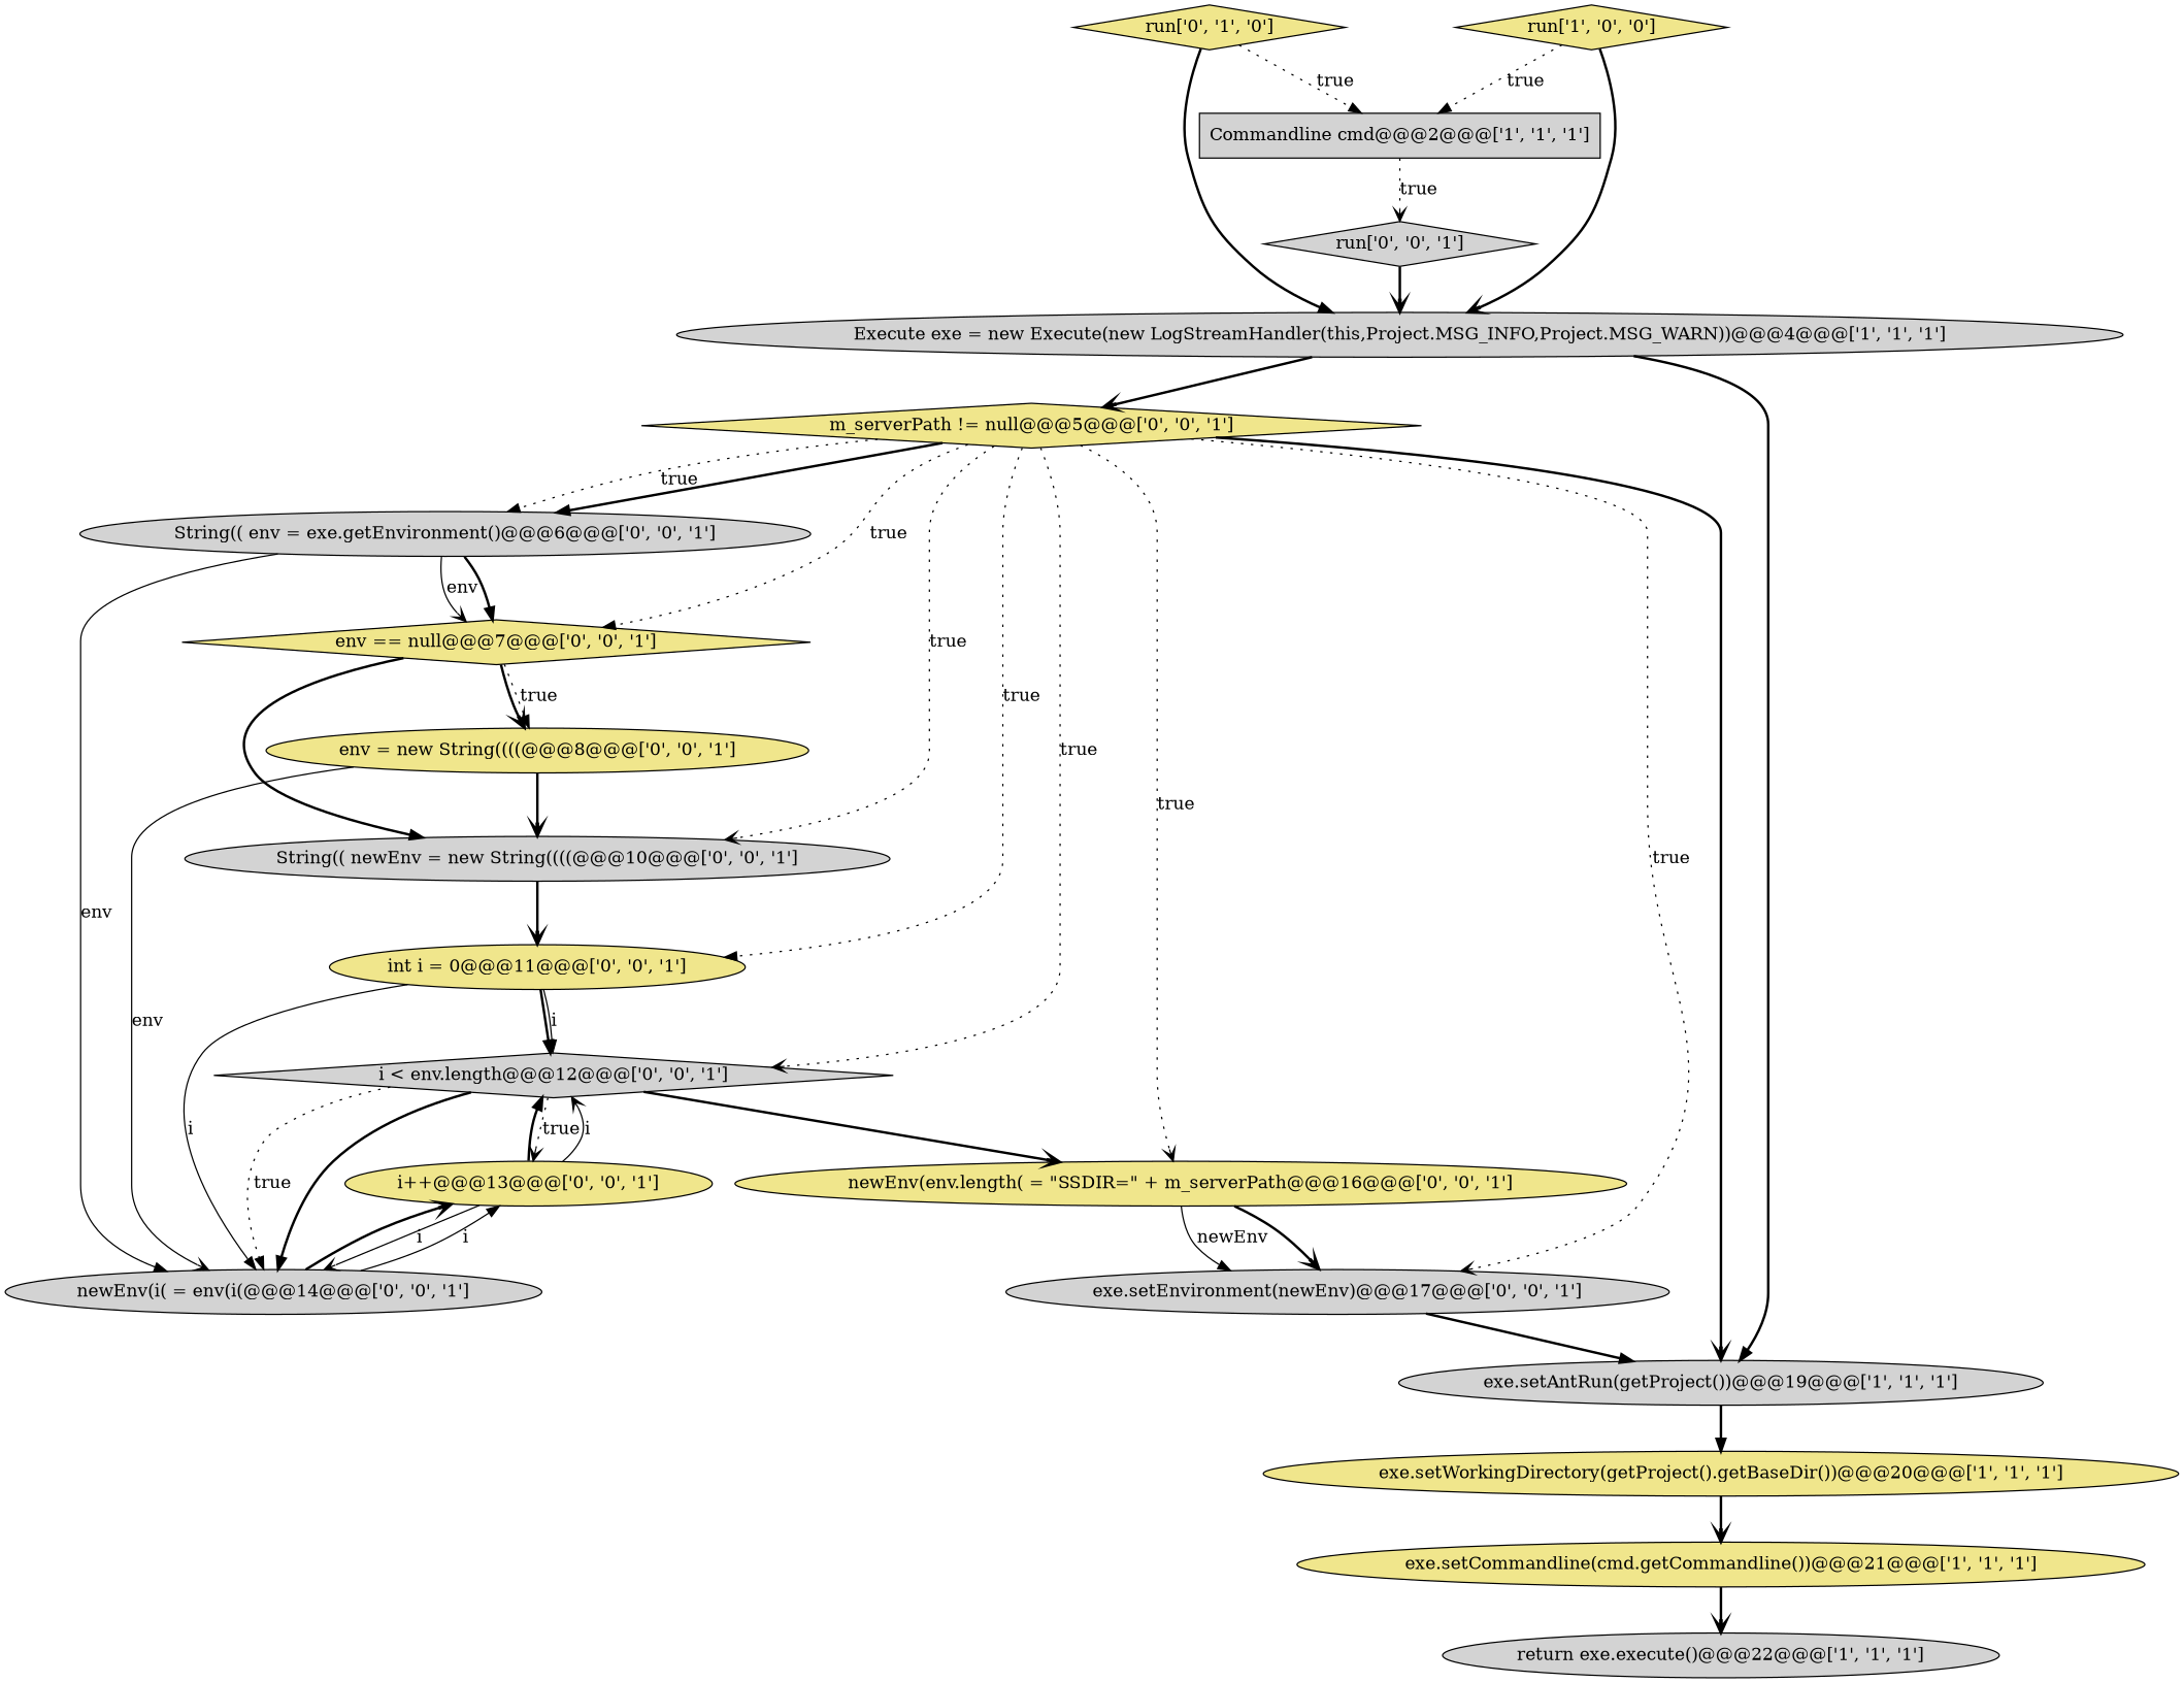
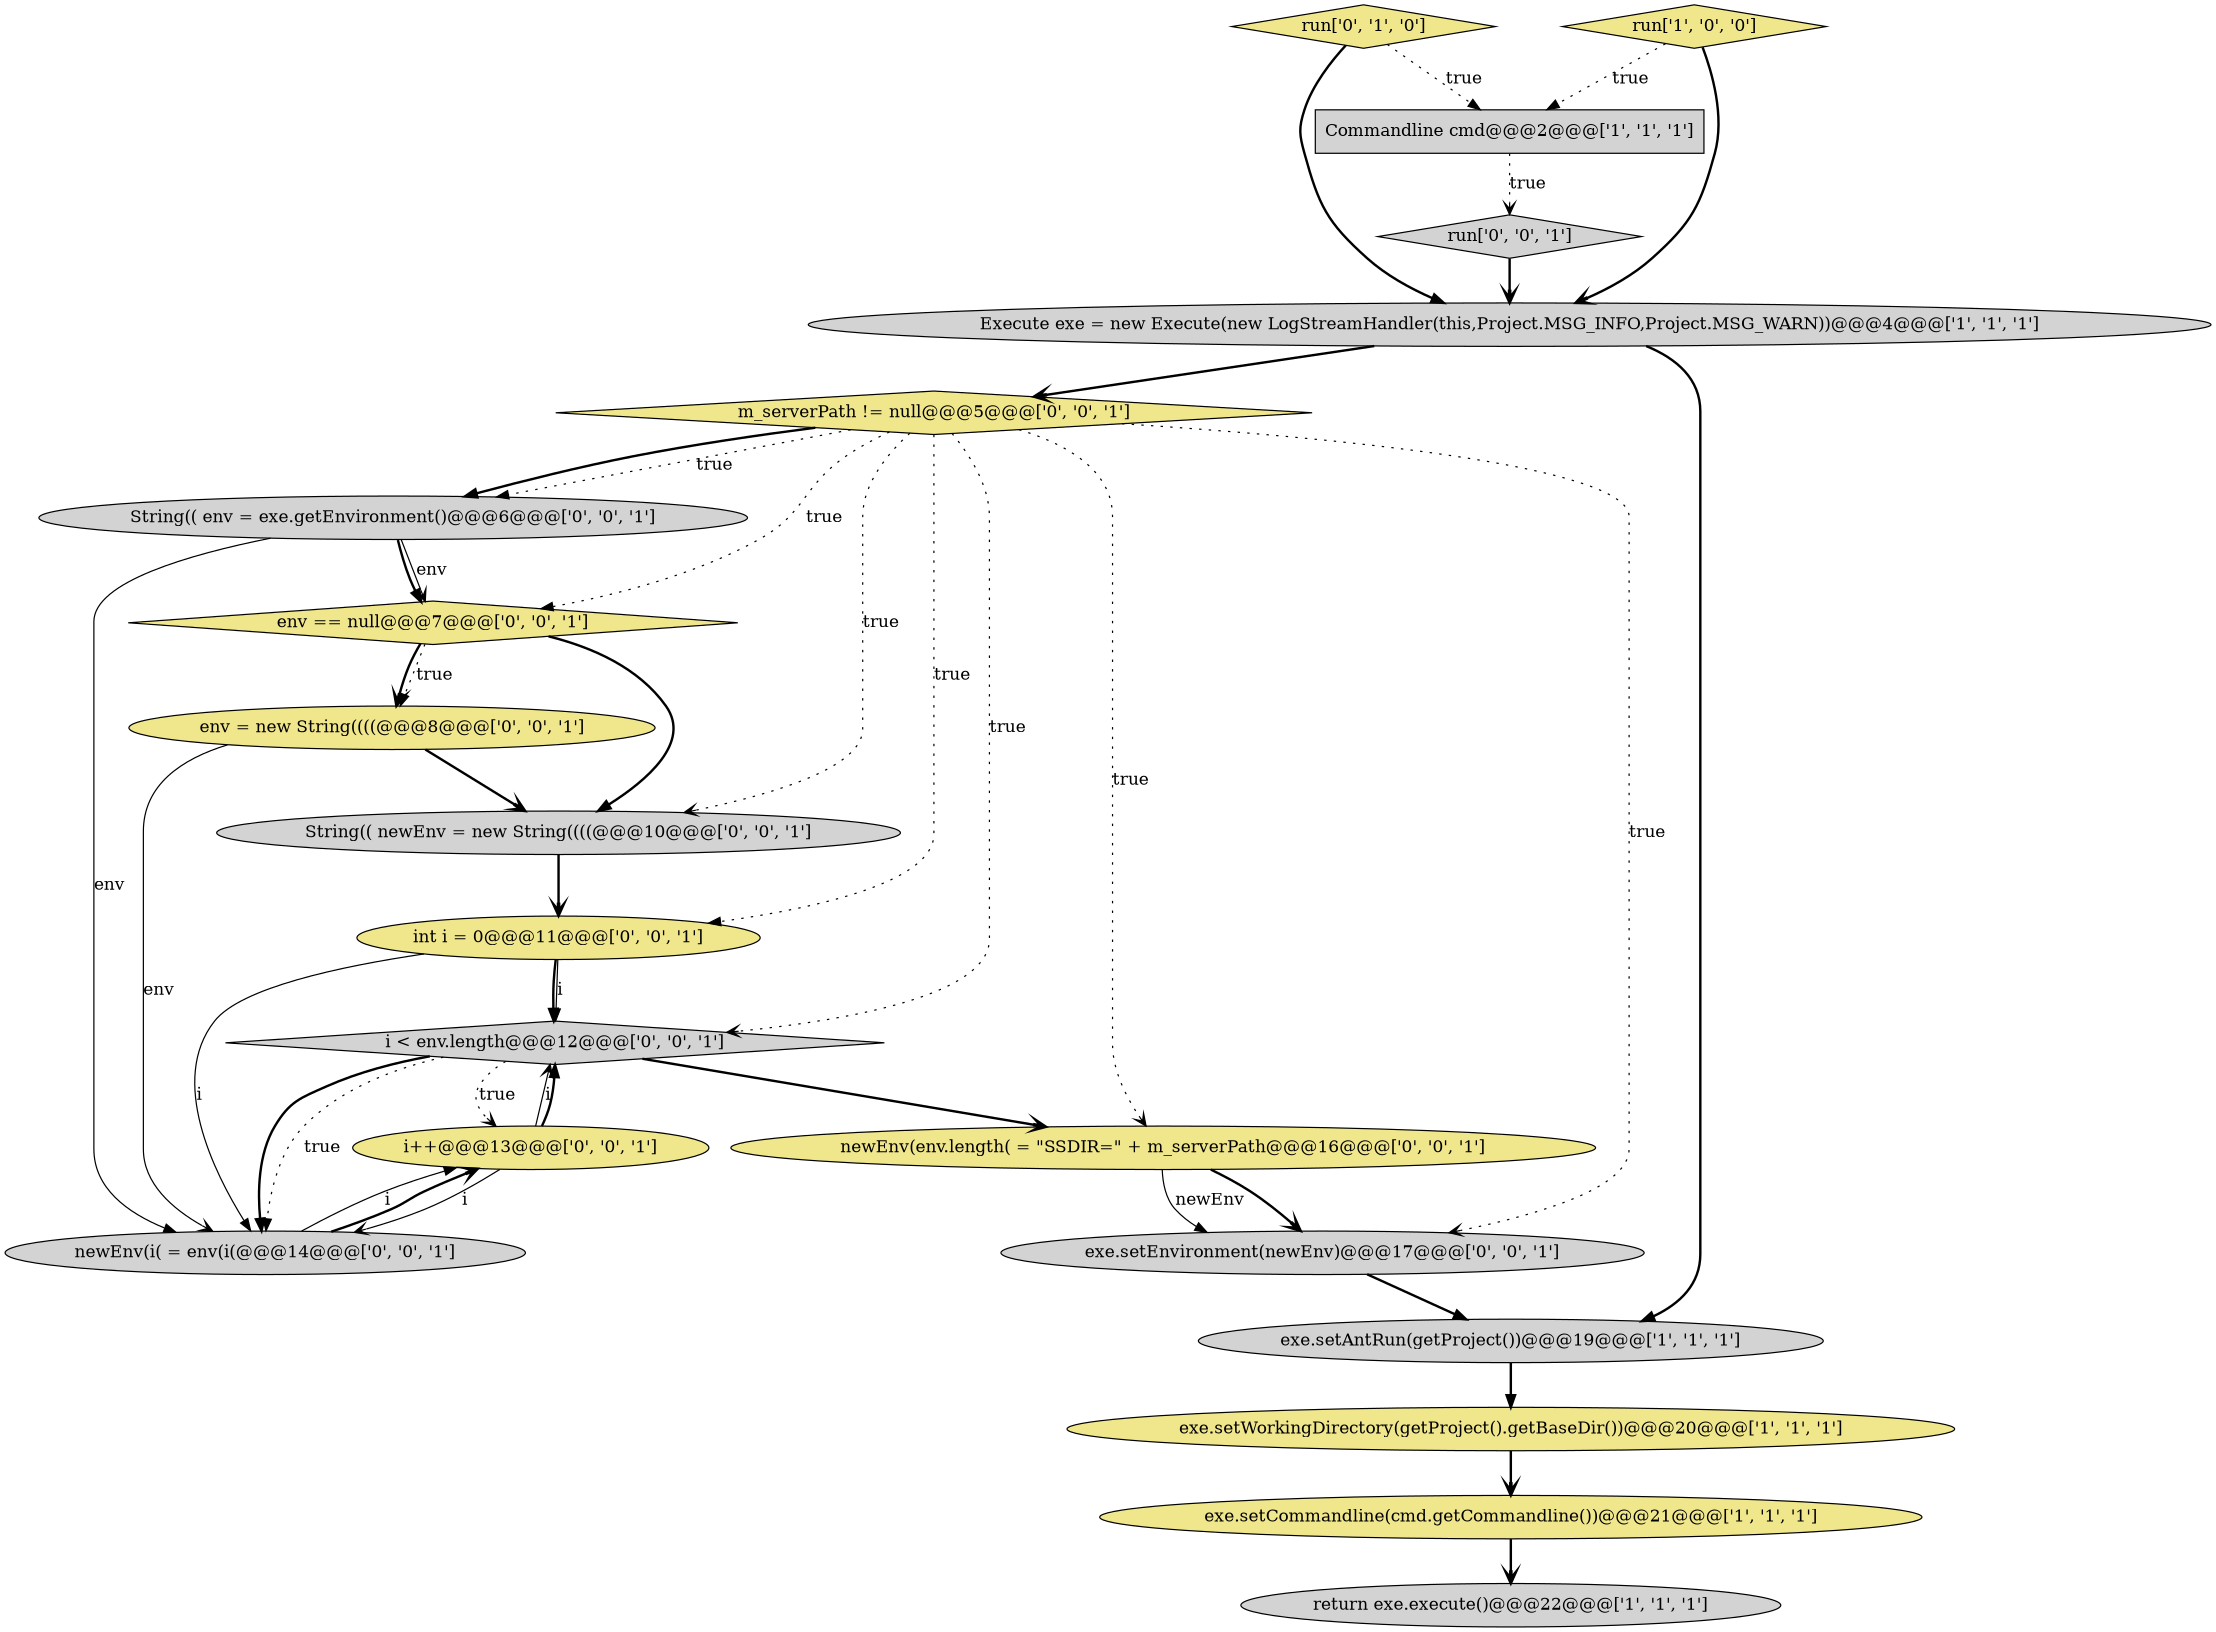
  digraph {
    node [fillcolor=lightgrey shape=ellipse style=filled]
    edge [arrowhead=vee style=bold]
    n1 [label="Commandline cmd@@@2@@@['1', '1', '1']" shape=box]
    n2 [label="run['0', '0', '1']" shape=diamond]
    n3 [label="i < env.length@@@12@@@['0', '0', '1']" shape=diamond]
    n4 [fillcolor=khaki label="i++@@@13@@@['0', '0', '1']"]
    n5 [fillcolor=khaki label="newEnv(env.length( = \"SSDIR=\" + m_serverPath@@@16@@@['0', '0', '1']"]
    n6 [label="newEnv(i( = env(i(@@@14@@@['0', '0', '1']"]
    n7 [label="exe.setEnvironment(newEnv)@@@17@@@['0', '0', '1']"]
    n8 [fillcolor=khaki label="exe.setCommandline(cmd.getCommandline())@@@21@@@['1', '1', '1']"]
    n9 [label="return exe.execute()@@@22@@@['1', '1', '1']"]
    n10 [label="Execute exe = new Execute(new LogStreamHandler(this,Project.MSG_INFO,Project.MSG_WARN))@@@4@@@['1', '1', '1']"]
    n11 [fillcolor=khaki label="m_serverPath != null@@@5@@@['0', '0', '1']" shape=diamond]
    n12 [label="exe.setAntRun(getProject())@@@19@@@['1', '1', '1']"]
    n13 [label="String(( env = exe.getEnvironment()@@@6@@@['0', '0', '1']"]
    n14 [fillcolor=khaki label="env == null@@@7@@@['0', '0', '1']" shape=diamond]
    n15 [fillcolor=khaki label="int i = 0@@@11@@@['0', '0', '1']"]
    n16 [label="String(( newEnv = new String((((@@@10@@@['0', '0', '1']"]
    n17 [fillcolor=khaki label="exe.setWorkingDirectory(getProject().getBaseDir())@@@20@@@['1', '1', '1']"]
    n18 [fillcolor=khaki label="env = new String((((@@@8@@@['0', '0', '1']"]
    n19 [fillcolor=khaki label="run['0', '1', '0']" shape=diamond]
    n20 [fillcolor=khaki label="run['1', '0', '0']" shape=diamond]
    n1 -> n2 [label=true style=dotted]
    n2 -> n10
    n3 -> n4 [label=true style=dotted]
    n3 -> n5
    n3 -> n6 [arrowhead=normal label=true style=dotted]
    n3 -> n6 [arrowhead=normal]
    n4 -> n3 [label=i style=solid]
    n4 -> n3 [arrowhead=normal]
    n4 -> n6 [label=i style=solid]
    n5 -> n7
    n5 -> n7 [arrowhead=normal label=newEnv style=solid]
    n6 -> n4 [arrowhead=normal label=i style=solid]
    n6 -> n4
    n7 -> n12 [arrowhead=normal]
    n8 -> n9
    n10 -> n11
    n10 -> n12 [arrowhead=normal]
    n11 -> n3 [label=true style=dotted]
    n11 -> n5 [label=true style=dotted]
    n11 -> n7 [label=true style=dotted]
-   n11 -> n12
    n11 -> n13 [arrowhead=normal]
    n11 -> n13 [arrowhead=normal label=true style=dotted]
    n11 -> n14 [arrowhead=normal label=true style=dotted]
    n11 -> n15 [arrowhead=normal label=true style=dotted]
    n11 -> n16 [label=true style=dotted]
    n12 -> n17 [arrowhead=normal]
    n13 -> n6 [arrowhead=normal label=env style=solid]
    n13 -> n14 [label=env style=solid]
    n13 -> n14 [arrowhead=normal]
    n14 -> n16 [arrowhead=normal]
    n14 -> n18 [arrowhead=normal label=true style=dotted]
    n14 -> n18
    n15 -> n3 [arrowhead=normal label=i style=solid]
    n15 -> n3 [arrowhead=normal]
    n15 -> n6 [arrowhead=normal label=i style=solid]
    n16 -> n15
    n17 -> n8
    n18 -> n6 [label=env style=solid]
    n18 -> n16
    n19 -> n1 [arrowhead=normal label=true style=dotted]
    n19 -> n10 [arrowhead=normal]
    n20 -> n1 [arrowhead=normal label=true style=dotted]
    n20 -> n10
  }
